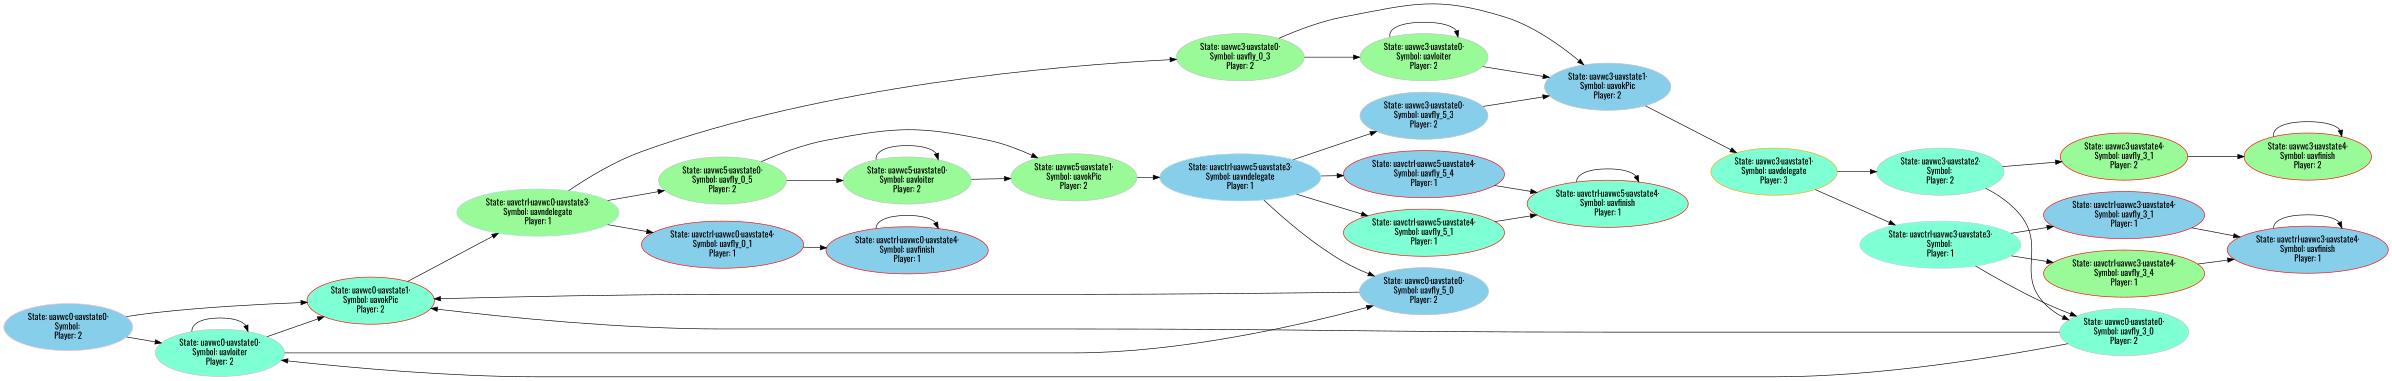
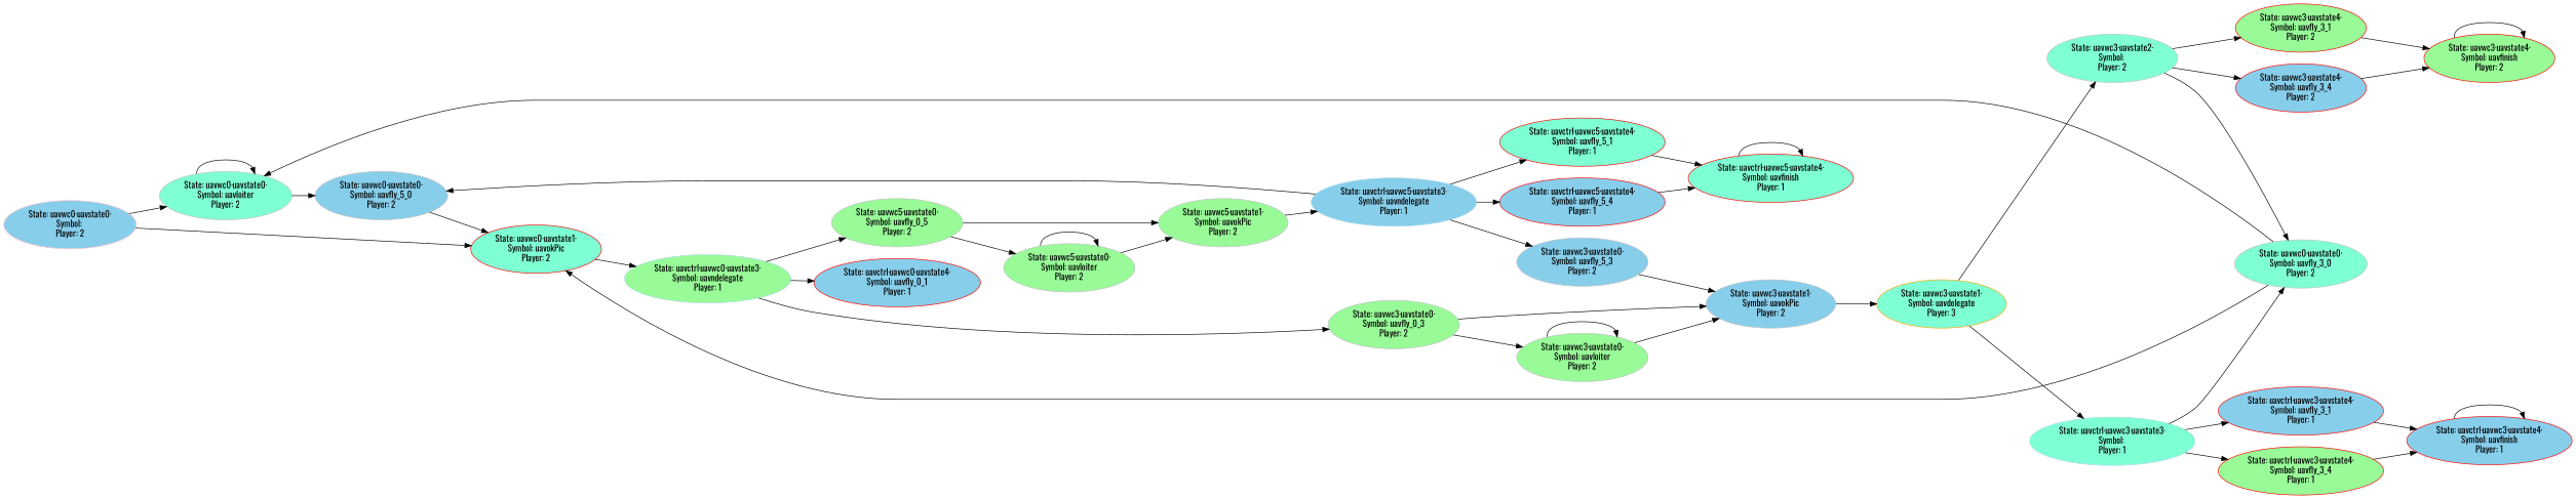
  digraph {
    fontname=Oswald
    rankdir=LR
    node [color=red fillcolor=skyblue fontname=Oswald style=filled]
    edge [fontname=Oswald]
    n1 [color=pink label="State: uavwc0·uavstate0·\nSymbol: \nPlayer: 2"]
    n2 [color=grey fillcolor=aquamarine label="State: uavwc0·uavstate0·\nSymbol: uavloiter\nPlayer: 2"]
    n3 [fillcolor=aquamarine label="State: uavwc0·uavstate1·\nSymbol: uavokPic\nPlayer: 2"]
    n4 [color=grey label="State: uavwc0·uavstate0·\nSymbol: uavfly_5_0\nPlayer: 2"]
    n5 [color=lightblue fillcolor=palegreen label="State: uavctrl·uavwc0·uavstate3·\nSymbol: uavndelegate\nPlayer: 1"]
    n6 [color=grey fillcolor=palegreen label="State: uavwc5·uavstate0·\nSymbol: uavfly_0_5\nPlayer: 2"]
    n7 [color=grey fillcolor=palegreen label="State: uavwc3·uavstate0·\nSymbol: uavfly_0_3\nPlayer: 2"]
    n8 [label="State: uavctrl·uavwc0·uavstate4·\nSymbol: uavfly_0_1\nPlayer: 1"]
    n9 [color=grey fillcolor=palegreen label="State: uavwc5·uavstate1·\nSymbol: uavokPic\nPlayer: 2"]
    n10 [color=grey fillcolor=palegreen label="State: uavwc5·uavstate0·\nSymbol: uavloiter\nPlayer: 2"]
    n11 [color=grey fillcolor=palegreen label="State: uavwc3·uavstate0·\nSymbol: uavloiter\nPlayer: 2"]
    n12 [color=grey label="State: uavwc3·uavstate1·\nSymbol: uavokPic\nPlayer: 2"]
-   n13 [label="State: uavctrl·uavwc0·uavstate4·\nSymbol: uavfinish\nPlayer: 1"]
    n14 [color=lightblue label="State: uavctrl·uavwc5·uavstate3·\nSymbol: uavndelegate\nPlayer: 1"]
    n15 [color=orange fillcolor=aquamarine label="State: uavwc3·uavstate1·\nSymbol: uavdelegate\nPlayer: 3"]
    n16 [color=lightblue fillcolor=aquamarine label="State: uavctrl·uavwc3·uavstate3·\nSymbol: \nPlayer: 1"]
    n17 [color=grey fillcolor=aquamarine label="State: uavwc3·uavstate2·\nSymbol: \nPlayer: 2"]
    n18 [color=grey label="State: uavwc3·uavstate0·\nSymbol: uavfly_5_3\nPlayer: 2"]
    n19 [label="State: uavctrl·uavwc5·uavstate4·\nSymbol: uavfly_5_4\nPlayer: 1"]
    n20 [fillcolor=aquamarine label="State: uavctrl·uavwc5·uavstate4·\nSymbol: uavfly_5_1\nPlayer: 1"]
    n21 [fillcolor=aquamarine label="State: uavctrl·uavwc5·uavstate4·\nSymbol: uavfinish\nPlayer: 1"]
    n22 [color=grey fillcolor=aquamarine label="State: uavwc0·uavstate0·\nSymbol: uavfly_3_0\nPlayer: 2"]
    n23 [label="State: uavctrl·uavwc3·uavstate4·\nSymbol: uavfly_3_1\nPlayer: 1"]
    n24 [fillcolor=palegreen label="State: uavctrl·uavwc3·uavstate4·\nSymbol: uavfly_3_4\nPlayer: 1"]
+   n25 [label="State: uavwc3·uavstate4·\nSymbol: uavfly_3_4\nPlayer: 2"]
    n26 [fillcolor=palegreen label="State: uavwc3·uavstate4·\nSymbol: uavfly_3_1\nPlayer: 2"]
    n27 [label="State: uavctrl·uavwc3·uavstate4·\nSymbol: uavfinish\nPlayer: 1"]
    n28 [fillcolor=palegreen label="State: uavwc3·uavstate4·\nSymbol: uavfinish\nPlayer: 2"]
    n1 -> n2
    n1 -> n3
    n2 -> n2
-   n2 -> n3
    n2 -> n4
    n3 -> n5
    n4 -> n3
    n5 -> n6
    n5 -> n7
    n5 -> n8
    n6 -> n9
    n6 -> n10
    n7 -> n11
    n7 -> n12
-   n8 -> n13
    n9 -> n14
    n10 -> n9
    n10 -> n10
    n11 -> n11
    n11 -> n12
    n12 -> n15
-   n13 -> n13
    n14 -> n4
    n14 -> n18
    n14 -> n19
    n14 -> n20
    n15 -> n16
    n15 -> n17
    n16 -> n22
    n16 -> n23
    n16 -> n24
    n17 -> n22
+   n17 -> n25
    n17 -> n26
    n18 -> n12
    n19 -> n21
    n20 -> n21
    n21 -> n21
    n22 -> n2
    n22 -> n3
    n23 -> n27
    n24 -> n27
+   n25 -> n28
    n26 -> n28
    n27 -> n27
    n28 -> n28
  }
